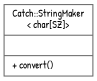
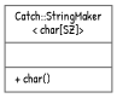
  digraph {
    fontname="Patrick Hand"
-   n1 [color=gray40 fillcolor=white fontcolor=black fontname="Patrick Hand" fontsize=10 height=0.2 label="{Catch::StringMaker\l\< char[SZ]\>\n||+ convert()\l}" shape=record style=filled width=0.4]
+   n1 [color=gray40 fillcolor=white fontcolor=black fontname="Patrick Hand" fontsize=10 height=0.2 label="{Catch::StringMaker\l\< char[SZ]\>\n||+ char()\l}" shape=record style=filled width=0.4]
  }
